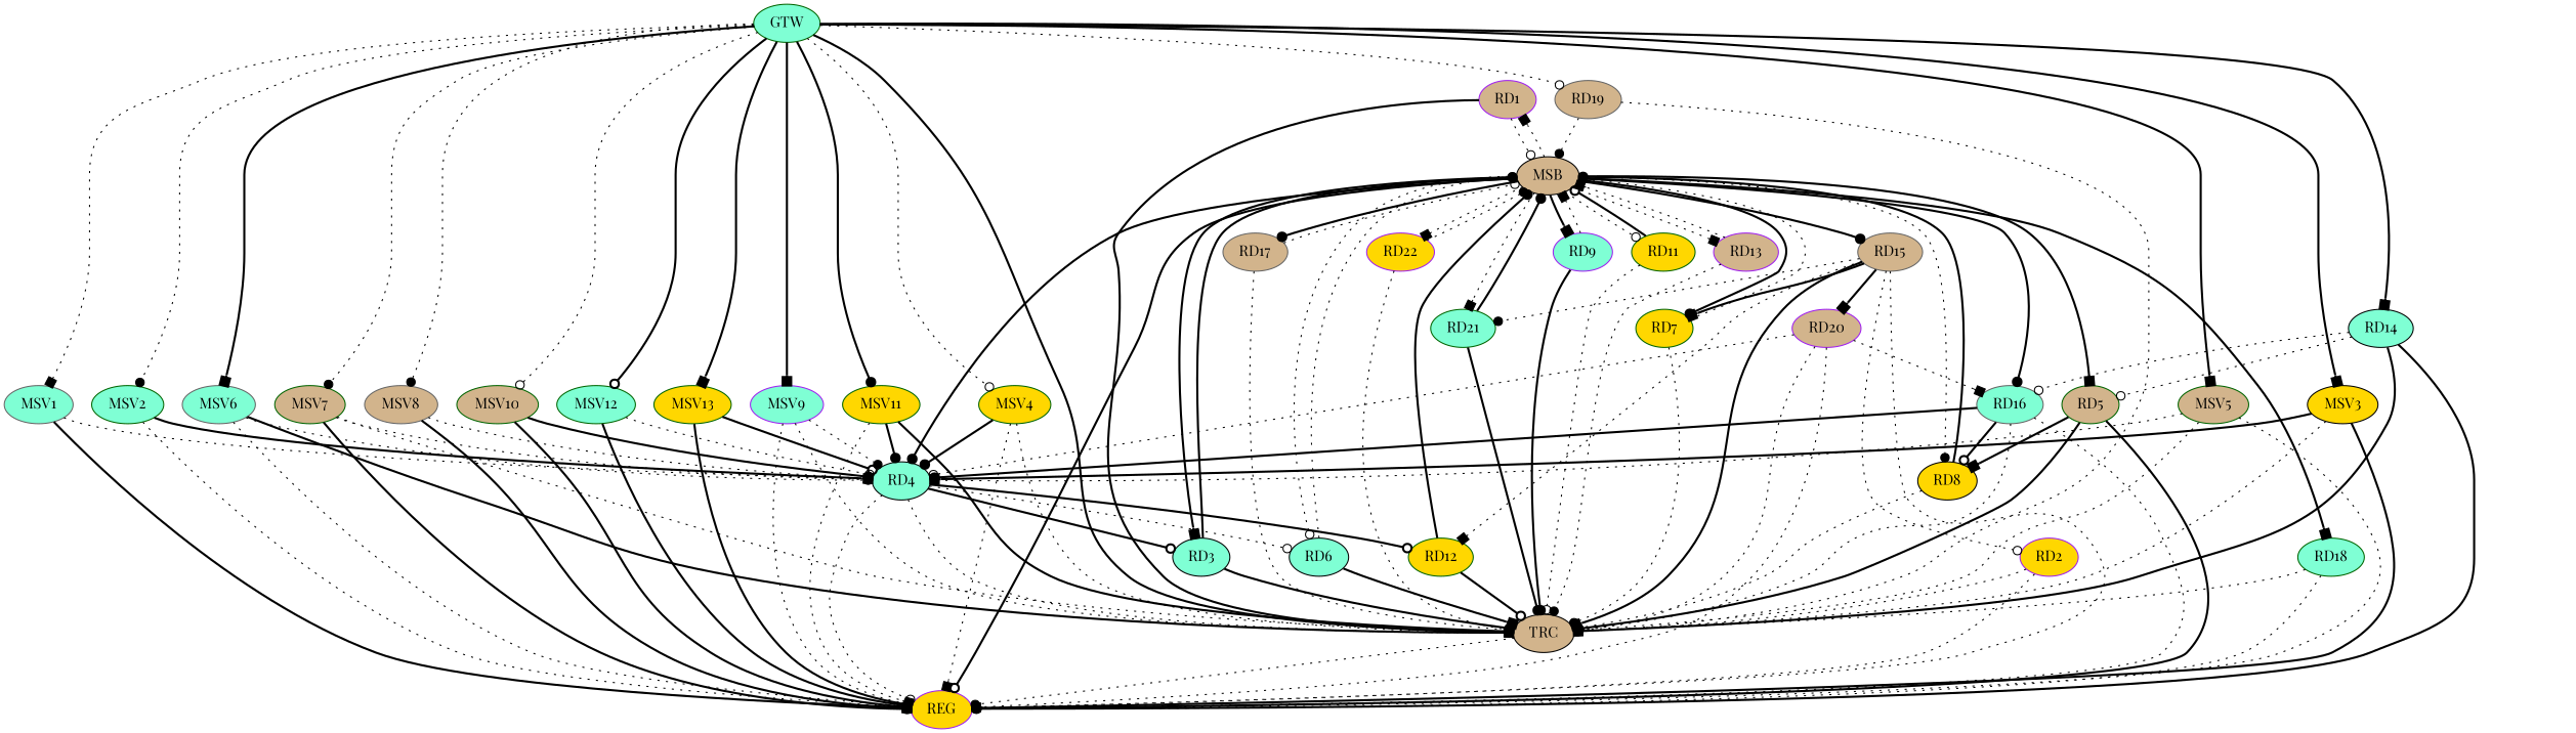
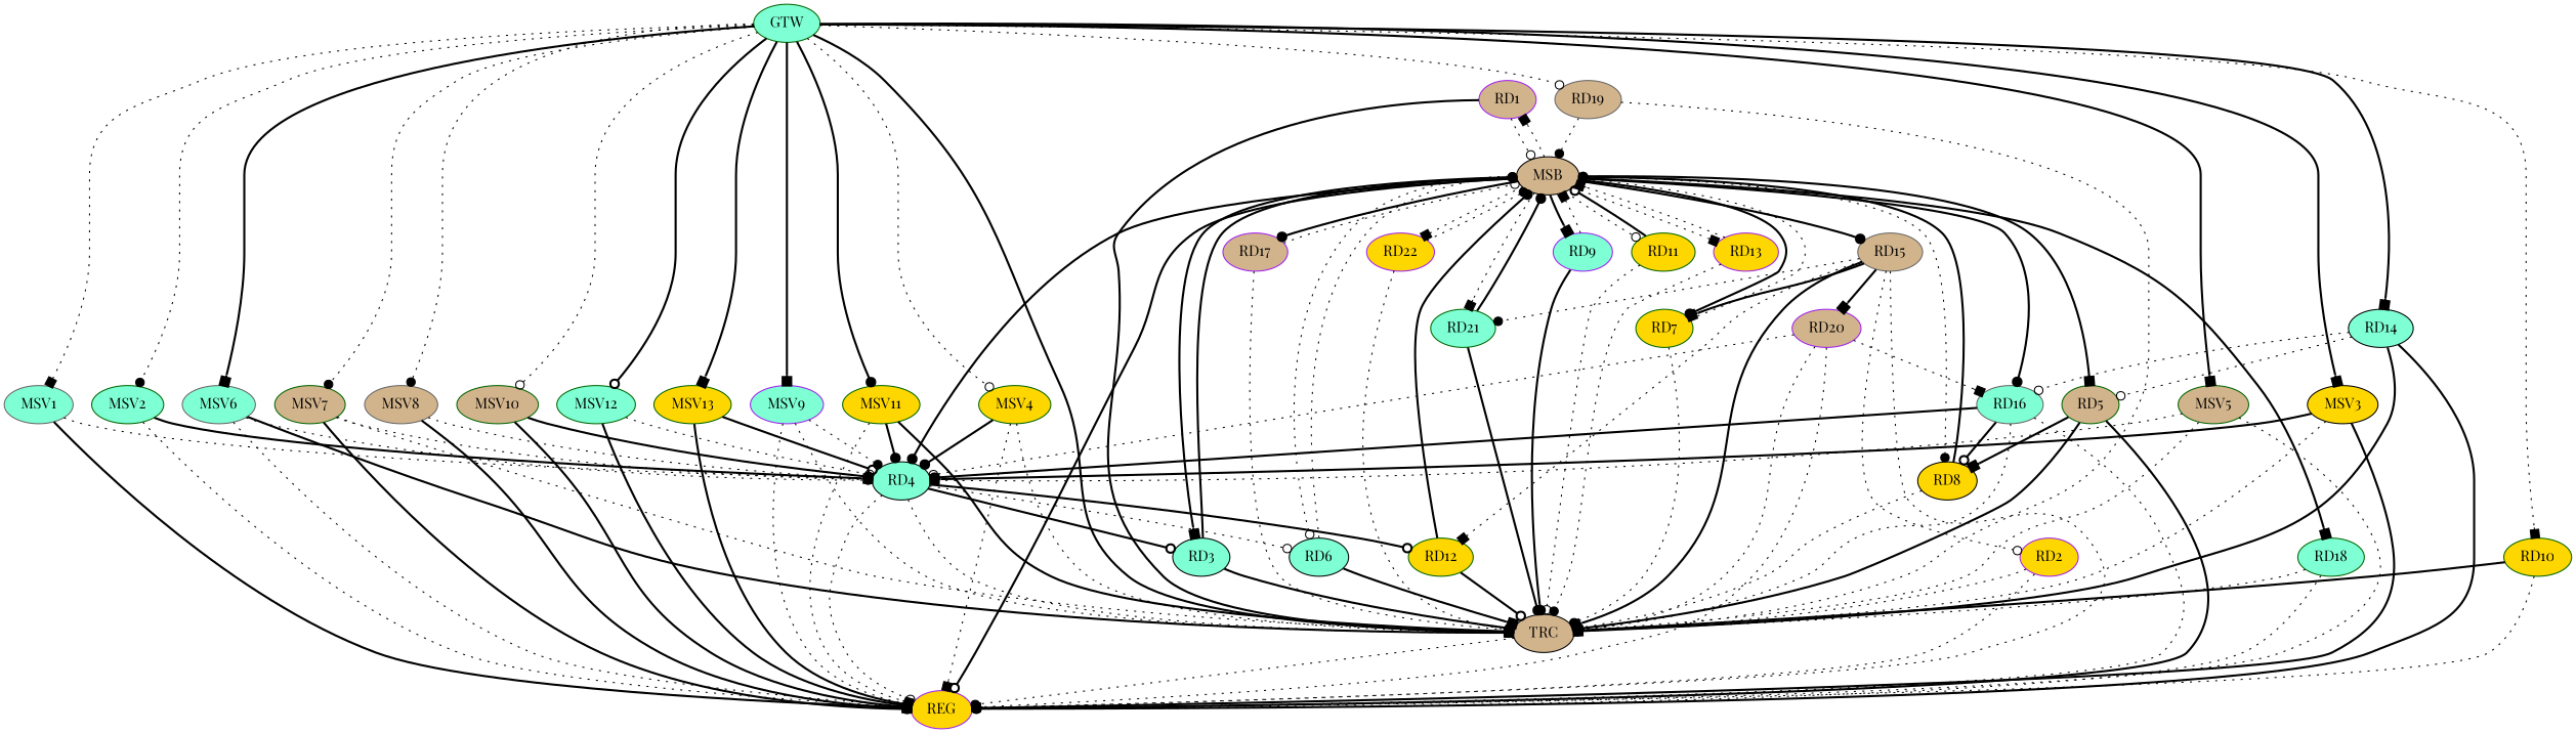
  strict digraph {
    fontname="Playfair Display"
    node [color=darkgreen fillcolor=aquamarine fontname="Playfair Display" style=filled]
    edge [arrowhead=box fontname="Playfair Display" style=dotted]
    n1 [color=purple fillcolor=tan label=RD1]
    n2 [color=black fillcolor=tan label=MSB]
    n3 [color=black fillcolor=tan label=TRC]
    n4 [color=purple fillcolor=gold label=REG]
    n5 [color=black label=RD3]
    n6 [color=black label=RD4]
    n7 [color=black label=RD6]
    n8 [fillcolor=tan label=RD5]
    n9 [color=black fillcolor=gold label=RD8]
    n10 [fillcolor=gold label=RD7]
    n11 [color=purple label=RD9]
    n12 [fillcolor=gold label=RD11]
-   n13 [color=purple fillcolor=tan label=RD13]
+   n13 [color=purple fillcolor=gold label=RD13]
    n14 [color=gray40 label=RD16]
    n15 [color=gray40 fillcolor=tan label=RD15]
    n16 [label=RD21]
-   n17 [color=gray40 fillcolor=tan label=RD17]
+   n17 [color=purple fillcolor=tan label=RD17]
    n18 [label=RD18]
    n19 [color=purple fillcolor=gold label=RD22]
    n20 [color=purple fillcolor=gold label=RD2]
    n21 [fillcolor=gold label=RD12]
+   n22 [fillcolor=gold label=RD10]
    n23 [color=black label=RD14]
    n24 [color=purple fillcolor=tan label=RD20]
    n25 [color=gray40 fillcolor=tan label=RD19]
    n26 [label=GTW]
    n27 [color=gray40 label=MSV1]
    n28 [label=MSV2]
    n29 [color=black fillcolor=gold label=MSV3]
    n30 [fillcolor=gold label=MSV4]
    n31 [fillcolor=tan label=MSV5]
    n32 [color=gray40 label=MSV6]
    n33 [fillcolor=tan label=MSV7]
    n34 [color=gray40 fillcolor=tan label=MSV8]
    n35 [color=purple label=MSV9]
    n36 [fillcolor=tan label=MSV10]
    n37 [fillcolor=gold label=MSV11]
    n38 [label=MSV12]
    n39 [fillcolor=gold label=MSV13]
    n1 -> n2 [arrowhead=odot]
    n1 -> n3 [style=bold]
    n2 -> n1
    n2 -> n4 [arrowhead=odot style=bold]
    n2 -> n5 [style=bold]
    n2 -> n6 [arrowhead=dot style=bold]
    n2 -> n7 [arrowhead=odot]
    n2 -> n8 [style=bold]
    n2 -> n9 [arrowhead=dot]
    n2 -> n10 [arrowhead=dot style=bold]
    n2 -> n11 [style=bold]
    n2 -> n12 [arrowhead=odot]
    n2 -> n13
    n2 -> n14 [arrowhead=dot style=bold]
    n2 -> n15 [arrowhead=dot style=bold]
    n2 -> n16
    n2 -> n17 [arrowhead=dot style=bold]
    n2 -> n18 [style=bold]
    n2 -> n19
    n3 -> n4 [arrowhead=dot]
    n5 -> n2 [arrowhead=dot style=bold]
    n5 -> n3 [arrowhead=dot style=bold]
    n6 -> n3
    n6 -> n4 [arrowhead=odot]
    n6 -> n5 [arrowhead=odot style=bold]
    n6 -> n7 [arrowhead=odot]
    n6 -> n21 [arrowhead=odot style=bold]
    n7 -> n2 [arrowhead=odot]
    n7 -> n3 [style=bold]
    n8 -> n3 [arrowhead=dot style=bold]
    n8 -> n4 [arrowhead=odot style=bold]
    n8 -> n9 [style=bold]
    n9 -> n2 [arrowhead=dot style=bold]
    n9 -> n3
    n10 -> n2 [arrowhead=odot]
    n10 -> n3 [arrowhead=dot]
    n11 -> n2
    n11 -> n3 [arrowhead=dot style=bold]
    n12 -> n2 [arrowhead=odot style=bold]
    n12 -> n3 [arrowhead=odot]
    n13 -> n2
    n13 -> n3 [arrowhead=dot]
    n14 -> n3
    n14 -> n4 [arrowhead=odot]
    n14 -> n6 [arrowhead=dot style=bold]
    n14 -> n9 [arrowhead=odot style=bold]
    n15 -> n3 [style=bold]
    n15 -> n4
    n15 -> n10 [style=bold]
    n15 -> n16 [arrowhead=dot]
    n15 -> n20 [arrowhead=odot]
    n15 -> n21
    n15 -> n24 [style=bold]
    n16 -> n2 [arrowhead=dot style=bold]
    n16 -> n3 [arrowhead=dot style=bold]
    n17 -> n2 [arrowhead=odot]
    n17 -> n3 [arrowhead=odot]
    n18 -> n3 [arrowhead=odot]
    n18 -> n4 [arrowhead=odot]
    n19 -> n2 [arrowhead=dot]
    n19 -> n3 [arrowhead=odot]
    n20 -> n3
    n20 -> n4 [arrowhead=dot]
    n21 -> n2 [arrowhead=dot style=bold]
    n21 -> n3 [arrowhead=odot style=bold]
+   n22 -> n3 [style=bold]
+   n22 -> n4 [arrowhead=odot]
    n23 -> n3 [style=bold]
    n23 -> n4 [arrowhead=odot style=bold]
    n23 -> n8 [arrowhead=odot]
    n23 -> n14 [arrowhead=odot]
    n24 -> n3 [arrowhead=odot]
    n24 -> n4
    n24 -> n6 [arrowhead=odot]
    n24 -> n14
    n25 -> n2 [arrowhead=dot]
    n25 -> n3 [arrowhead=odot]
    n26 -> n3 [arrowhead=dot style=bold]
+   n26 -> n22
    n26 -> n23 [style=bold]
    n26 -> n25 [arrowhead=odot]
    n26 -> n27
    n26 -> n28 [arrowhead=dot]
    n26 -> n29 [style=bold]
    n26 -> n30 [arrowhead=odot]
    n26 -> n31 [style=bold]
    n26 -> n32 [style=bold]
    n26 -> n33 [arrowhead=dot]
    n26 -> n34 [arrowhead=dot]
    n26 -> n35 [style=bold]
    n26 -> n36 [arrowhead=odot]
    n26 -> n37 [arrowhead=dot style=bold]
    n26 -> n38 [arrowhead=odot style=bold]
    n26 -> n39 [style=bold]
    n27 -> n4 [style=bold]
    n27 -> n6
    n28 -> n4 [arrowhead=dot]
    n28 -> n6 [style=bold]
    n29 -> n3
    n29 -> n4 [arrowhead=dot style=bold]
    n29 -> n6 [style=bold]
    n30 -> n3
    n30 -> n4
    n30 -> n6 [arrowhead=dot style=bold]
    n31 -> n3 [arrowhead=dot]
    n31 -> n4 [arrowhead=odot]
    n31 -> n6 [arrowhead=odot]
    n32 -> n3 [arrowhead=dot style=bold]
    n32 -> n4 [arrowhead=odot]
    n32 -> n6 [arrowhead=dot]
    n33 -> n3
    n33 -> n4 [arrowhead=dot style=bold]
    n33 -> n6 [arrowhead=dot]
    n34 -> n4 [style=bold]
    n34 -> n6 [arrowhead=dot]
    n35 -> n3
    n35 -> n4
    n35 -> n6 [arrowhead=dot]
    n36 -> n4 [arrowhead=dot style=bold]
    n36 -> n6 [arrowhead=dot style=bold]
    n37 -> n3 [arrowhead=odot style=bold]
    n37 -> n4
    n37 -> n6 [arrowhead=dot style=bold]
    n38 -> n4 [arrowhead=odot style=bold]
    n38 -> n6 [arrowhead=odot]
    n39 -> n4 [arrowhead=odot style=bold]
    n39 -> n6 [arrowhead=odot style=bold]
  }
